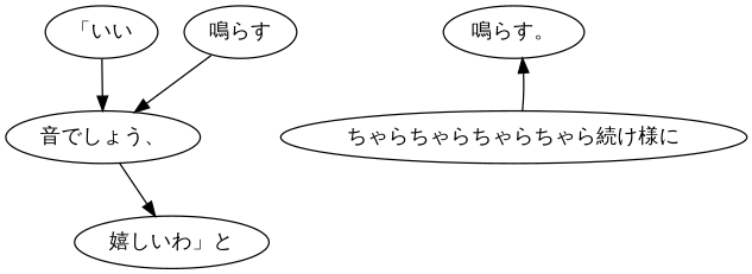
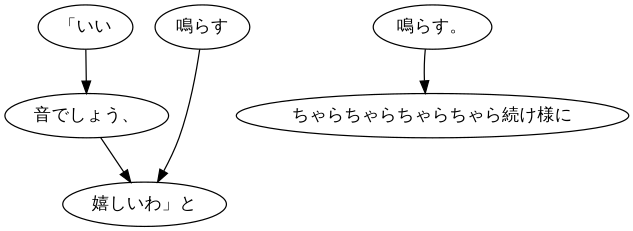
  digraph {
    fontname="PT Serif"
    node [fontname="PT Serif"]
    edge [fontname="PT Serif"]
    n1 [label="「いい"]
    n2 [label="音でしょう、"]
    n3 [label="嬉しいわ」と"]
    n4 [label="鳴らす"]
    n5 [label="鳴らす。"]
    n6 [label="ちゃらちゃらちゃらちゃら続け様に"]
    n1 -> n2
    n2 -> n3
-   n4 -> n2
-   n6 -> n5
+   n4 -> n3
+   n5 -> n6
  }
